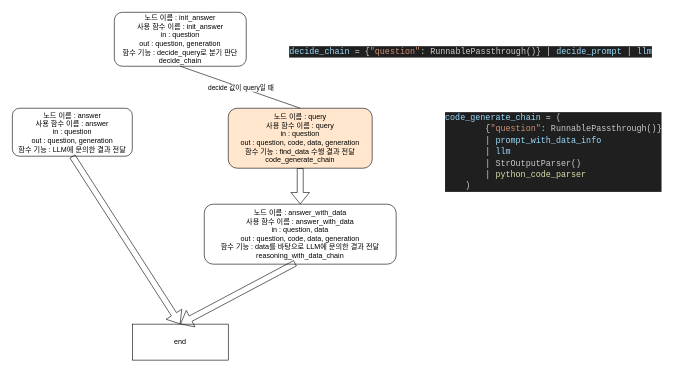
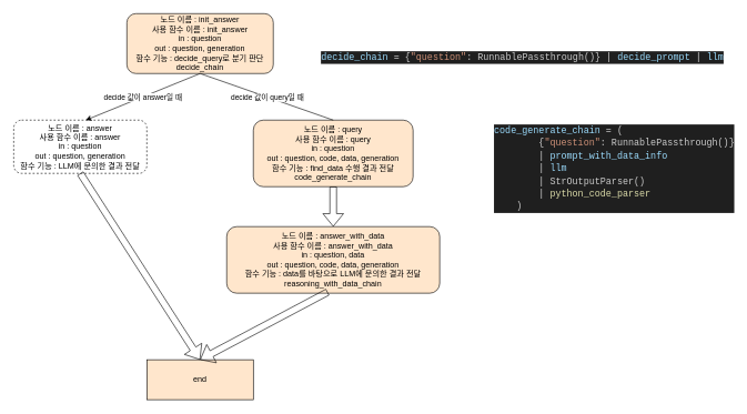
  <mxCell id="0" />
  <mxCell id="1" parent="0" />
- <mxCell id="2" value="노드 이름 : init_answer&lt;div&gt;사용 함수 이름 : init_answer&lt;/div&gt;&lt;div&gt;&lt;div&gt;&lt;span style=&quot;background-color: initial;&quot;&gt;in :&amp;nbsp;&lt;/span&gt;&lt;span style=&quot;background-color: initial;&quot;&gt;question&lt;/span&gt;&lt;/div&gt;&lt;div&gt;&lt;span style=&quot;background-color: initial;&quot;&gt;out : question, generation&lt;/span&gt;&lt;/div&gt;&lt;/div&gt;&lt;div&gt;&lt;div&gt;함수 기능 : decide_query로 분기 판단&lt;/div&gt;&lt;/div&gt;&lt;div&gt;decide_chain&lt;/div&gt;" style="rounded=1;whiteSpace=wrap;html=1;" parent="1" vertex="1"><mxGeometry x="190" y="20" width="220" height="90" as="geometry" /></mxCell>
- <mxCell id="3" value="end" style="rounded=0;whiteSpace=wrap;html=1;" parent="1" vertex="1"><mxGeometry x="220" y="540" width="160" height="60" as="geometry" /></mxCell>
- <mxCell id="4" value="노드 이름 : answer&lt;div&gt;사용 함수 이름 : answer&lt;/div&gt;&lt;div&gt;&lt;div&gt;&lt;span style=&quot;background-color: initial;&quot;&gt;in :&amp;nbsp;&lt;/span&gt;&lt;span style=&quot;background-color: initial;&quot;&gt;question&lt;/span&gt;&lt;/div&gt;&lt;div&gt;&lt;span style=&quot;background-color: initial;&quot;&gt;out : question, generation&lt;/span&gt;&lt;/div&gt;&lt;/div&gt;&lt;div&gt;함수 기능 : LLM에 문의한 결과 전달&lt;/div&gt;" style="rounded=1;whiteSpace=wrap;html=1;" parent="1" vertex="1"><mxGeometry x="20" y="180" width="200" height="80" as="geometry" /></mxCell>
+ <mxCell id="2" value="노드 이름 : init_answer&lt;div&gt;사용 함수 이름 : init_answer&lt;/div&gt;&lt;div&gt;&lt;div&gt;&lt;span style=&quot;background-color: initial;&quot;&gt;in :&amp;nbsp;&lt;/span&gt;&lt;span style=&quot;background-color: initial;&quot;&gt;question&lt;/span&gt;&lt;/div&gt;&lt;div&gt;&lt;span style=&quot;background-color: initial;&quot;&gt;out : question, generation&lt;/span&gt;&lt;/div&gt;&lt;/div&gt;&lt;div&gt;&lt;div&gt;함수 기능 : decide_query로 분기 판단&lt;/div&gt;&lt;/div&gt;&lt;div&gt;decide_chain&lt;/div&gt;" style="rounded=1;whiteSpace=wrap;html=1;fillColor=#ffe6cc;" parent="1" vertex="1"><mxGeometry x="190" y="20" width="220" height="90" as="geometry" /></mxCell>
+ <mxCell id="3" value="end" style="rounded=0;whiteSpace=wrap;html=1;fillColor=#ffe6cc;" parent="1" vertex="1"><mxGeometry x="220" y="540" width="160" height="60" as="geometry" /></mxCell>
+ <mxCell id="4" value="노드 이름 : answer&lt;div&gt;사용 함수 이름 : answer&lt;/div&gt;&lt;div&gt;&lt;div&gt;&lt;span style=&quot;background-color: initial;&quot;&gt;in :&amp;nbsp;&lt;/span&gt;&lt;span style=&quot;background-color: initial;&quot;&gt;question&lt;/span&gt;&lt;/div&gt;&lt;div&gt;&lt;span style=&quot;background-color: initial;&quot;&gt;out : question, generation&lt;/span&gt;&lt;/div&gt;&lt;/div&gt;&lt;div&gt;함수 기능 : LLM에 문의한 결과 전달&lt;/div&gt;" style="rounded=1;whiteSpace=wrap;html=1;dashed=1;" parent="1" vertex="1"><mxGeometry x="20" y="180" width="200" height="80" as="geometry" /></mxCell>
  <mxCell id="5" value="" style="shape=flexArrow;endArrow=classic;html=1;rounded=0;exitX=0.5;exitY=1;exitDx=0;exitDy=0;entryX=0.5;entryY=0;entryDx=0;entryDy=0;" parent="1" source="4" target="3" edge="1"><mxGeometry width="50" height="50" relative="1" as="geometry"><mxPoint x="290" y="410" as="sourcePoint" /><mxPoint x="330" y="450" as="targetPoint" /></mxGeometry></mxCell>
- <mxCell id="6" value="노드 이름 : answer_with_data&lt;div&gt;사용 함수 이름 : answer_with_data&lt;/div&gt;&lt;div&gt;&lt;div&gt;&lt;span style=&quot;background-color: initial;&quot;&gt;in :&amp;nbsp;&lt;/span&gt;&lt;span style=&quot;background-color: initial;&quot;&gt;question, data&lt;/span&gt;&lt;/div&gt;&lt;div&gt;&lt;span style=&quot;background-color: initial;&quot;&gt;out : question, code, data, generation&lt;/span&gt;&lt;/div&gt;&lt;/div&gt;&lt;div&gt;함수 기능 : data를 바탕으로 LLM에 문의한 결과 전달&lt;/div&gt;&lt;div&gt;reasoning_with_data_chain&lt;/div&gt;" style="rounded=1;whiteSpace=wrap;html=1;" parent="1" vertex="1"><mxGeometry x="340" y="340" width="320" height="100" as="geometry" /></mxCell>
+ <mxCell id="6" value="노드 이름 : answer_with_data&lt;div&gt;사용 함수 이름 : answer_with_data&lt;/div&gt;&lt;div&gt;&lt;div&gt;&lt;span style=&quot;background-color: initial;&quot;&gt;in :&amp;nbsp;&lt;/span&gt;&lt;span style=&quot;background-color: initial;&quot;&gt;question, data&lt;/span&gt;&lt;/div&gt;&lt;div&gt;&lt;span style=&quot;background-color: initial;&quot;&gt;out : question, code, data, generation&lt;/span&gt;&lt;/div&gt;&lt;/div&gt;&lt;div&gt;함수 기능 : data를 바탕으로 LLM에 문의한 결과 전달&lt;/div&gt;&lt;div&gt;reasoning_with_data_chain&lt;/div&gt;" style="rounded=1;whiteSpace=wrap;html=1;fillColor=#ffe6cc;" parent="1" vertex="1"><mxGeometry x="340" y="340" width="320" height="100" as="geometry" /></mxCell>
  <mxCell id="7" value="노드 이름 : query&lt;div&gt;사용 함수 이름 : query&lt;/div&gt;&lt;div&gt;&lt;div&gt;&lt;span style=&quot;background-color: initial;&quot;&gt;in :&amp;nbsp;&lt;/span&gt;&lt;span style=&quot;background-color: initial;&quot;&gt;question&lt;/span&gt;&lt;/div&gt;&lt;div&gt;&lt;span style=&quot;background-color: initial;&quot;&gt;out : question, code, data, generation&lt;/span&gt;&lt;/div&gt;&lt;/div&gt;&lt;div&gt;함수 기능 : find_data 수행 결과 전달&lt;/div&gt;&lt;div&gt;code_generate_chain&lt;/div&gt;" style="rounded=1;whiteSpace=wrap;html=1;fillColor=#ffe6cc;" parent="1" vertex="1"><mxGeometry x="380" y="180" width="240" height="100" as="geometry" /></mxCell>
+ <mxCell id="8" value="" style="endArrow=classic;html=1;rounded=0;exitX=0.5;exitY=1;exitDx=0;exitDy=0;entryX=0.541;entryY=0;entryDx=0;entryDy=0;entryPerimeter=0;" parent="1" source="2" target="4" edge="1"><mxGeometry relative="1" as="geometry"><mxPoint x="300" y="180" as="sourcePoint" /><mxPoint x="400" y="180" as="targetPoint" /></mxGeometry></mxCell>
+ <mxCell id="9" value="decide 값이 answer일 때" style="edgeLabel;resizable=0;html=1;;align=center;verticalAlign=middle;" parent="8" connectable="0" vertex="1"><mxGeometry relative="1" as="geometry" /></mxCell>
  <mxCell id="10" value="" style="endArrow=none;html=1;rounded=0;exitX=0.5;exitY=1;exitDx=0;exitDy=0;entryX=0.5;entryY=0;entryDx=0;entryDy=0;" parent="1" source="2" target="7" edge="1"><mxGeometry relative="1" as="geometry"><mxPoint x="330" y="110" as="sourcePoint" /><mxPoint x="32" y="220" as="targetPoint" /></mxGeometry></mxCell>
  <mxCell id="11" value="decide 값이 query일 때" style="edgeLabel;resizable=0;html=1;;align=center;verticalAlign=middle;" parent="10" connectable="0" vertex="1"><mxGeometry relative="1" as="geometry" /></mxCell>
  <mxCell id="12" value="" style="shape=flexArrow;endArrow=classic;html=1;rounded=0;exitX=0.474;exitY=0.983;exitDx=0;exitDy=0;entryX=0.5;entryY=0;entryDx=0;entryDy=0;exitPerimeter=0;" parent="1" source="6" target="3" edge="1"><mxGeometry width="50" height="50" relative="1" as="geometry"><mxPoint x="25" y="280" as="sourcePoint" /><mxPoint x="310" y="470" as="targetPoint" /></mxGeometry></mxCell>
  <mxCell id="13" value="" style="shape=flexArrow;endArrow=classic;html=1;rounded=0;entryX=0.5;entryY=0;entryDx=0;entryDy=0;exitX=0.5;exitY=1;exitDx=0;exitDy=0;" parent="1" source="7" target="6" edge="1"><mxGeometry width="50" height="50" relative="1" as="geometry"><mxPoint x="560" y="290" as="sourcePoint" /><mxPoint x="310" y="470" as="targetPoint" /></mxGeometry></mxCell>
  <mxCell id="14" value="&lt;div style=&quot;color: #cccccc;background-color: #1f1f1f;font-family: Consolas, 'Courier New', monospace;font-weight: normal;font-size: 14px;line-height: 19px;white-space: pre;&quot;&gt;&lt;div&gt;&lt;span style=&quot;color: #9cdcfe;&quot;&gt;code_generate_chain&lt;/span&gt;&lt;span style=&quot;color: #cccccc;&quot;&gt; &lt;/span&gt;&lt;span style=&quot;color: #d4d4d4;&quot;&gt;=&lt;/span&gt;&lt;span style=&quot;color: #cccccc;&quot;&gt; (&lt;/span&gt;&lt;/div&gt;&lt;div&gt;&lt;span style=&quot;color: #cccccc;&quot;&gt;&amp;nbsp; &amp;nbsp; &amp;nbsp; &amp;nbsp; {&lt;/span&gt;&lt;span style=&quot;color: #ce9178;&quot;&gt;&quot;question&quot;&lt;/span&gt;&lt;span style=&quot;color: #cccccc;&quot;&gt;: RunnablePassthrough()}&lt;/span&gt;&lt;/div&gt;&lt;div&gt;&lt;span style=&quot;color: #cccccc;&quot;&gt;&amp;nbsp; &amp;nbsp; &amp;nbsp; &amp;nbsp; &lt;/span&gt;&lt;span style=&quot;color: #d4d4d4;&quot;&gt;|&lt;/span&gt;&lt;span style=&quot;color: #cccccc;&quot;&gt; &lt;/span&gt;&lt;span style=&quot;color: #9cdcfe;&quot;&gt;prompt_with_data_info&lt;/span&gt;&lt;/div&gt;&lt;div&gt;&lt;span style=&quot;color: #cccccc;&quot;&gt;&amp;nbsp; &amp;nbsp; &amp;nbsp; &amp;nbsp; &lt;/span&gt;&lt;span style=&quot;color: #d4d4d4;&quot;&gt;|&lt;/span&gt;&lt;span style=&quot;color: #cccccc;&quot;&gt; &lt;/span&gt;&lt;span style=&quot;color: #9cdcfe;&quot;&gt;llm&lt;/span&gt;&lt;span style=&quot;color: #cccccc;&quot;&gt; &lt;/span&gt;&lt;/div&gt;&lt;div&gt;&lt;span style=&quot;color: #cccccc;&quot;&gt;&amp;nbsp; &amp;nbsp; &amp;nbsp; &amp;nbsp; &lt;/span&gt;&lt;span style=&quot;color: #d4d4d4;&quot;&gt;|&lt;/span&gt;&lt;span style=&quot;color: #cccccc;&quot;&gt; StrOutputParser()&lt;/span&gt;&lt;/div&gt;&lt;div&gt;&lt;span style=&quot;color: #cccccc;&quot;&gt;&amp;nbsp; &amp;nbsp; &amp;nbsp; &amp;nbsp; &lt;/span&gt;&lt;span style=&quot;color: #d4d4d4;&quot;&gt;|&lt;/span&gt;&lt;span style=&quot;color: #cccccc;&quot;&gt; &lt;/span&gt;&lt;span style=&quot;color: #dcdcaa;&quot;&gt;python_code_parser&lt;/span&gt;&lt;/div&gt;&lt;div&gt;&lt;span style=&quot;color: #cccccc;&quot;&gt;&amp;nbsp; &amp;nbsp; )&lt;/span&gt;&lt;/div&gt;&lt;/div&gt;" style="text;whiteSpace=wrap;html=1;" vertex="1" parent="1"><mxGeometry x="740" y="180" width="360" height="160" as="geometry" /></mxCell>
  <mxCell id="15" value="&lt;div style=&quot;color: #cccccc;background-color: #1f1f1f;font-family: Consolas, 'Courier New', monospace;font-weight: normal;font-size: 14px;line-height: 19px;white-space: pre;&quot;&gt;&lt;div&gt;&lt;span style=&quot;color: #9cdcfe;&quot;&gt;decide_chain&lt;/span&gt;&lt;span style=&quot;color: #cccccc;&quot;&gt; &lt;/span&gt;&lt;span style=&quot;color: #d4d4d4;&quot;&gt;=&lt;/span&gt;&lt;span style=&quot;color: #cccccc;&quot;&gt; {&lt;/span&gt;&lt;span style=&quot;color: #ce9178;&quot;&gt;&quot;question&quot;&lt;/span&gt;&lt;span style=&quot;color: #cccccc;&quot;&gt;: RunnablePassthrough()} &lt;/span&gt;&lt;span style=&quot;color: #d4d4d4;&quot;&gt;|&lt;/span&gt;&lt;span style=&quot;color: #cccccc;&quot;&gt; &lt;/span&gt;&lt;span style=&quot;color: #9cdcfe;&quot;&gt;decide_prompt&lt;/span&gt;&lt;span style=&quot;color: #cccccc;&quot;&gt; &lt;/span&gt;&lt;span style=&quot;color: #d4d4d4;&quot;&gt;|&lt;/span&gt;&lt;span style=&quot;color: #cccccc;&quot;&gt; &lt;/span&gt;&lt;span style=&quot;color: #9cdcfe;&quot;&gt;llm&lt;/span&gt;&lt;/div&gt;&lt;/div&gt;" style="text;whiteSpace=wrap;html=1;" vertex="1" parent="1"><mxGeometry x="480" y="70" width="560" height="40" as="geometry" /></mxCell>
